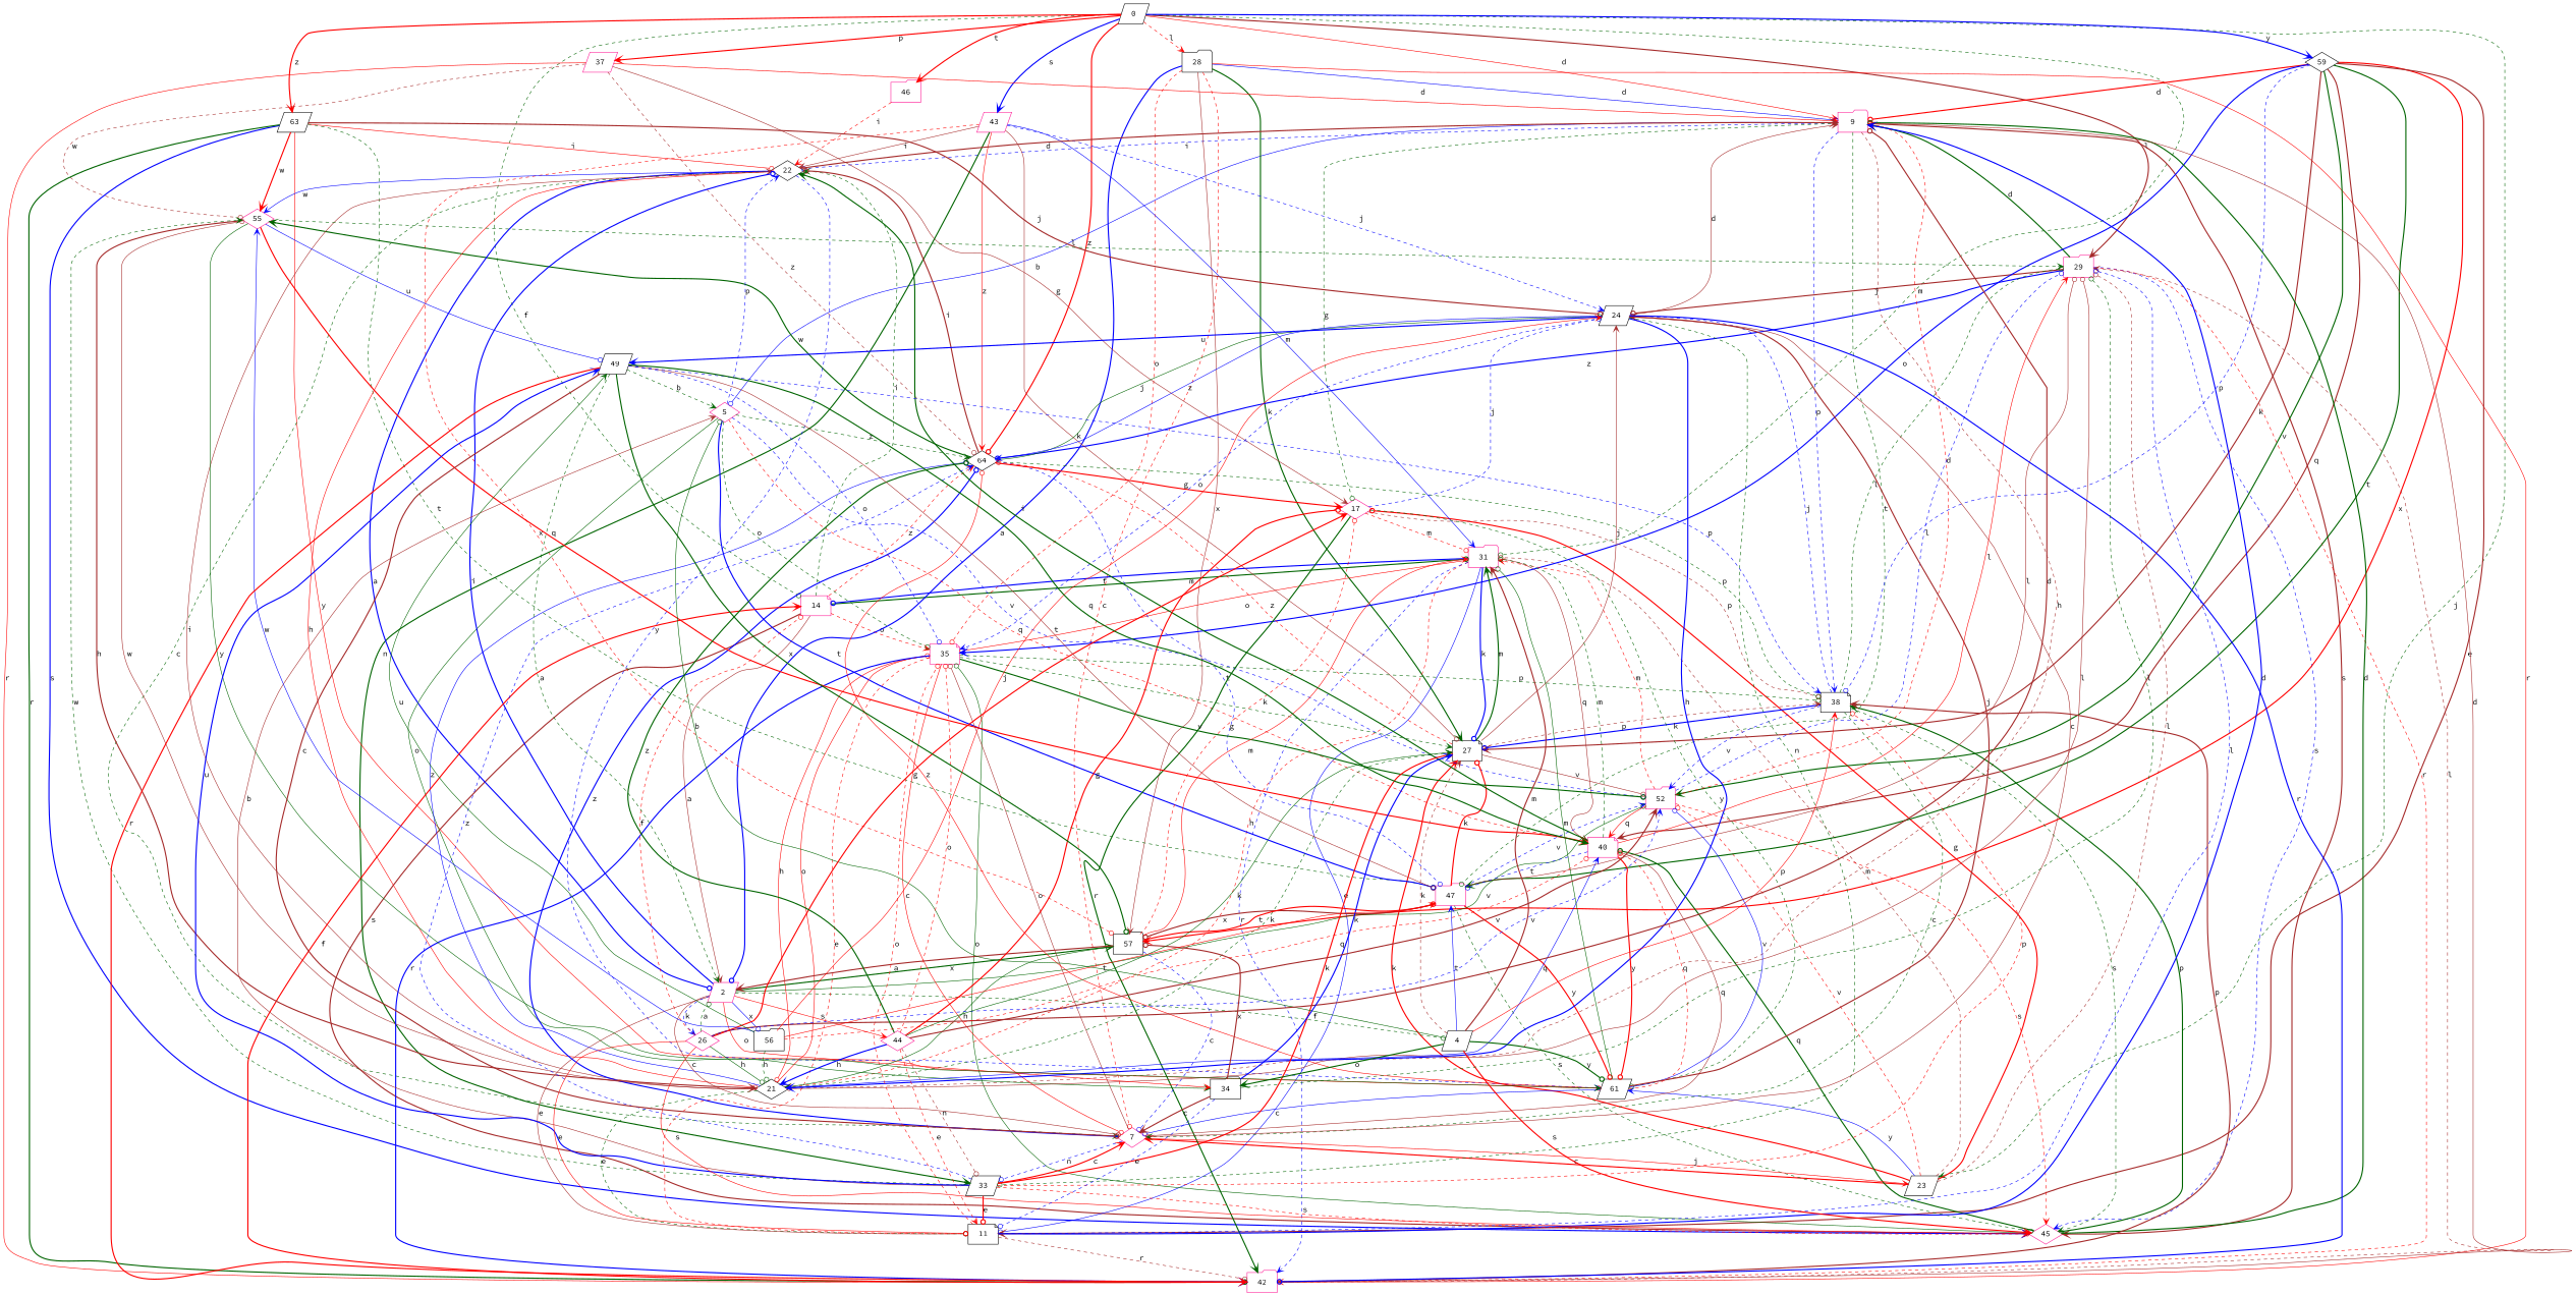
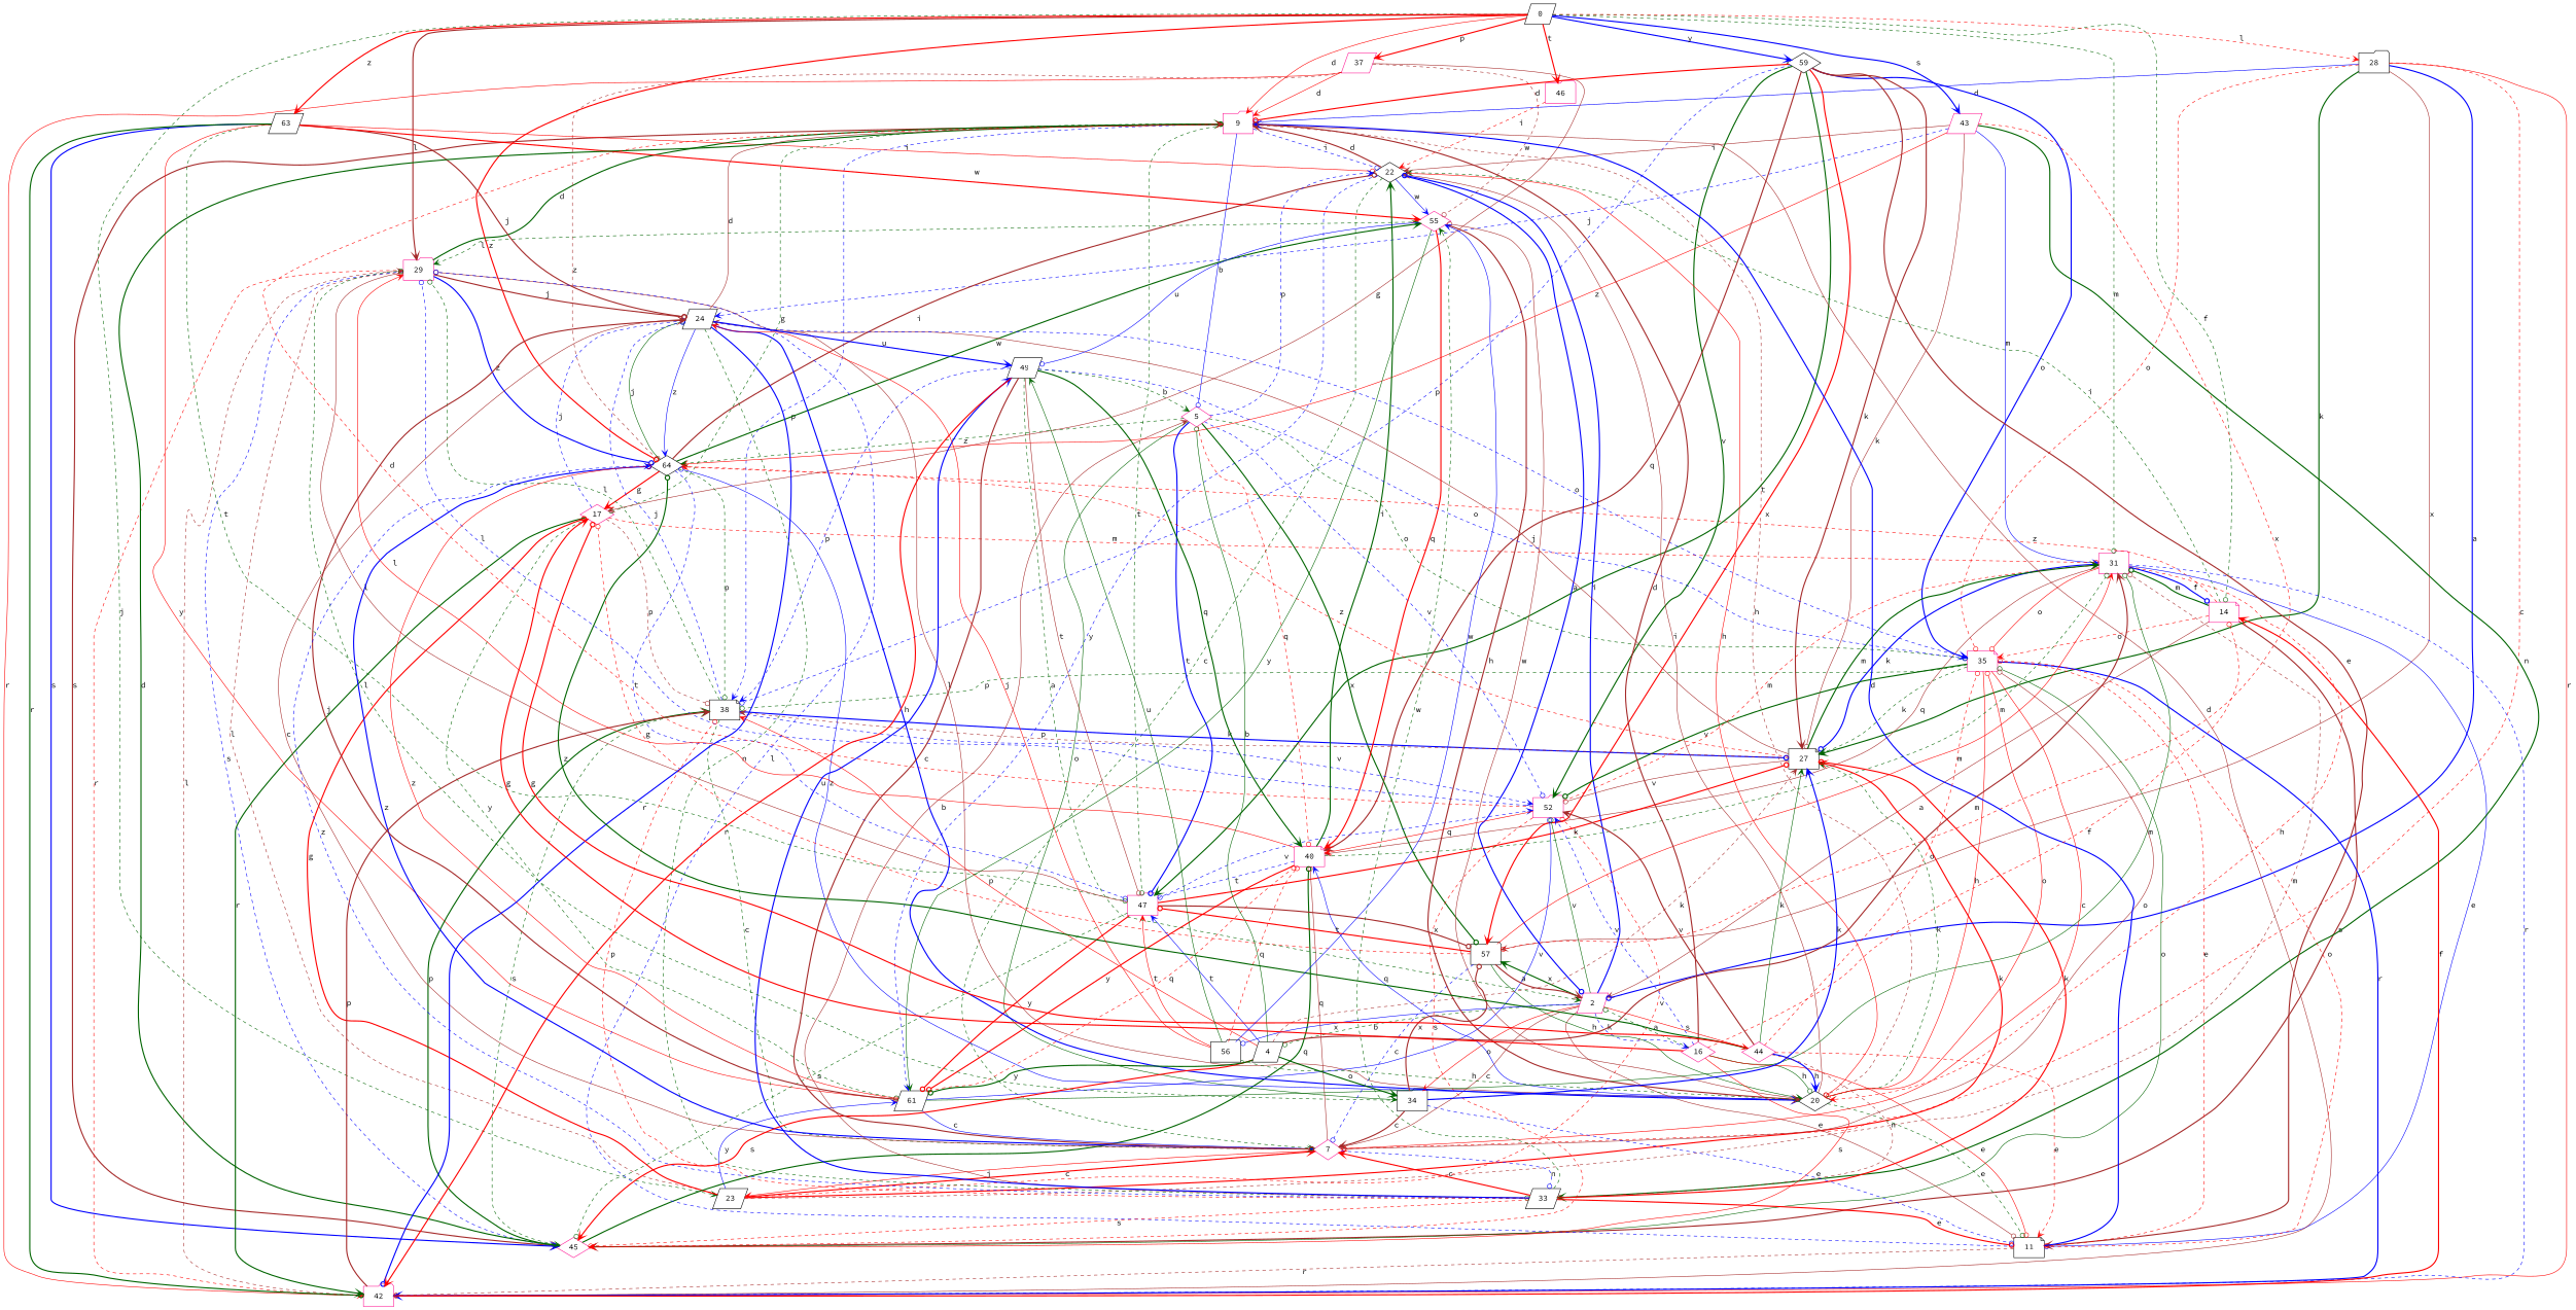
  strict digraph {
    fontname="Source Code Pro"
    node [color=deeppink fontname="Source Code Pro" shape=parallelogram]
    edge [arrowhead=odot color=red fontname="Source Code Pro" style=dashed]
    0 [color=black]
    9 [shape=folder]
    14 [shape=note]
    23 [color=black]
    28 [color=black shape=folder]
    29 [shape=folder]
    31 [shape=folder]
    37
    43
    46 [shape=folder]
    59 [color=black shape=diamond]
    63 [color=black]
    64 [color=black shape=diamond]
    22 [color=black shape=diamond]
    5 [shape=diamond]
    38 [color=black shape=note]
    45 [shape=diamond]
    47 [shape=folder]
    17 [shape=diamond]
-   20 [color=black shape=diamond label=21]
+   20 [color=black shape=diamond]
    2
    35 [shape=note]
    7 [shape=diamond]
    52 [shape=folder]
    27 [color=black shape=note]
    61 [color=black]
    57 [color=black shape=folder]
    42 [shape=folder]
    24 [color=black]
    11 [color=black shape=note]
    40 [shape=note]
    55 [shape=diamond]
    33 [color=black]
    4 [color=black]
-   26 [shape=diamond]
+   26 [shape=diamond label=16]
    34 [color=black shape=folder]
    44 [shape=diamond]
    56 [color=black shape=folder]
    49 [color=black]
    0 -> 9 [arrowhead=vee label=d style=solid]
    0 -> 14 [color=darkgreen label=f]
    0 -> 23 [arrowhead=vee color=darkgreen label=j]
    0 -> 28 [arrowhead=vee label=l]
    0 -> 29 [arrowhead=vee color=brown label=l style=bold]
    0 -> 31 [color=darkgreen label=m]
    0 -> 37 [arrowhead=vee label=p style=bold]
    0 -> 43 [arrowhead=vee color=blue label=s style=bold]
    0 -> 46 [arrowhead=vee label=t style=bold]
    0 -> 59 [arrowhead=vee color=blue label=y style=bold]
    0 -> 63 [arrowhead=vee label=z style=bold]
    0 -> 64 [label=z style=bold]
    9 -> 22 [color=blue label=i]
    9 -> 5 [color=blue label=b style=solid]
    9 -> 38 [arrowhead=vee color=blue label=p]
    9 -> 45 [arrowhead=vee color=brown label=s style=bold]
    9 -> 47 [color=darkgreen label=t]
    9 -> 17 [color=darkgreen label=g]
    9 -> 20 [color=brown label=h]
    14 -> 31 [color=darkgreen label=m style=bold]
    14 -> 64 [arrowhead=vee label=z]
    14 -> 22 [arrowhead=vee color=darkgreen label=i]
    14 -> 45 [arrowhead=vee color=brown label=s style=bold]
    14 -> 2 [arrowhead=vee color=brown label=a style=solid]
    14 -> 35 [arrowhead=vee label=o]
    23 -> 29 [color=brown label=l]
    23 -> 31 [color=brown label=m]
    23 -> 17 [label=g style=bold]
    23 -> 7 [arrowhead=vee label=c style=bold]
    23 -> 52 [label=v]
    23 -> 27 [arrowhead=vee label=k style=bold]
    23 -> 61 [arrowhead=vee color=blue label=y style=solid]
    28 -> 9 [color=blue label=d style=solid]
    28 -> 2 [color=blue label=a style=bold]
    28 -> 35 [label=o]
    28 -> 7 [label=c]
    28 -> 27 [arrowhead=vee color=darkgreen label=k style=bold]
    28 -> 57 [arrowhead=vee color=brown label=x style=solid]
    28 -> 42 [label=r style=solid]
    29 -> 9 [arrowhead=vee color=darkgreen label=d style=bold]
    29 -> 64 [color=blue label=z style=bold]
    29 -> 45 [arrowhead=vee color=blue label=s]
    29 -> 42 [arrowhead=vee label=r]
    29 -> 24 [color=brown label=j style=bold]
    31 -> 14 [color=blue label=f style=bold]
    31 -> 20 [arrowhead=vee label=h]
    31 -> 35 [label=o style=solid]
    31 -> 27 [color=blue label=k style=bold]
    31 -> 42 [arrowhead=vee color=blue label=r]
    31 -> 11 [color=blue label=e style=solid]
    31 -> 40 [arrowhead=vee color=brown label=q style=solid]
    37 -> 9 [arrowhead=vee label=d style=solid]
    37 -> 64 [color=brown label=z]
    37 -> 17 [arrowhead=vee color=brown label=g style=solid]
    37 -> 42 [label=r style=solid]
    37 -> 55 [color=brown label=w]
    43 -> 31 [arrowhead=vee color=blue label=m style=solid]
    43 -> 64 [arrowhead=vee label=z style=solid]
    43 -> 22 [arrowhead=vee color=brown label=i style=solid]
    43 -> 27 [color=brown label=k style=solid]
    43 -> 57 [label=x]
    43 -> 24 [arrowhead=vee color=blue label=j]
    43 -> 33 [arrowhead=vee color=darkgreen label=n style=bold]
    46 -> 22 [arrowhead=vee label=i]
    59 -> 9 [label=d style=bold]
    59 -> 38 [color=blue label=p]
    59 -> 47 [arrowhead=vee color=darkgreen label=t style=bold]
    59 -> 35 [arrowhead=vee color=blue label=o style=bold]
    59 -> 52 [arrowhead=vee color=darkgreen label=v style=bold]
    59 -> 27 [arrowhead=vee color=brown label=k style=bold]
    59 -> 57 [arrowhead=vee label=x style=bold]
    59 -> 11 [arrowhead=vee color=brown label=e style=bold]
    59 -> 40 [arrowhead=vee color=brown label=q style=bold]
    63 -> 22 [label=i style=solid]
    63 -> 45 [arrowhead=vee color=blue label=s style=bold]
    63 -> 47 [color=darkgreen label=t]
    63 -> 61 [label=y style=solid]
    63 -> 42 [color=darkgreen label=r style=bold]
    63 -> 24 [color=brown label=j style=bold]
    63 -> 55 [arrowhead=vee label=w style=bold]
    64 -> 22 [color=brown label=i style=bold]
    64 -> 38 [color=darkgreen label=p]
    64 -> 47 [color=blue label=t]
    64 -> 17 [arrowhead=vee label=g style=bold]
    64 -> 24 [color=darkgreen label=j style=solid]
    64 -> 55 [arrowhead=vee color=darkgreen label=w style=bold]
    22 -> 9 [arrowhead=vee color=brown label=d style=bold]
    22 -> 20 [label=h style=solid]
    22 -> 2 [color=blue label=a style=bold]
    22 -> 7 [arrowhead=vee color=darkgreen label=c]
    22 -> 61 [arrowhead=vee color=blue label=y]
    22 -> 55 [arrowhead=vee color=blue label=w style=solid]
    5 -> 64 [arrowhead=vee color=darkgreen label=z]
    5 -> 22 [arrowhead=vee color=blue label=p]
    5 -> 47 [color=blue label=t style=bold]
    5 -> 35 [color=darkgreen label=o]
    5 -> 52 [color=blue label=v]
    5 -> 40 [label=q]
    5 -> 34 [arrowhead=vee color=darkgreen label=o style=solid]
    38 -> 29 [color=darkgreen label=l]
    38 -> 45 [arrowhead=vee color=darkgreen label=s]
    38 -> 7 [arrowhead=vee color=darkgreen label=c]
    38 -> 52 [arrowhead=vee color=blue label=v]
    38 -> 27 [color=blue label=k style=bold]
    38 -> 24 [color=blue label=j]
    45 -> 9 [color=darkgreen label=d style=bold]
    45 -> 38 [arrowhead=vee color=darkgreen label=p style=bold]
    45 -> 35 [color=darkgreen label=o style=solid]
    45 -> 40 [color=darkgreen label=q style=bold]
    47 -> 29 [color=brown label=l style=solid]
    47 -> 45 [color=darkgreen label=s]
    47 -> 52 [arrowhead=vee color=blue label=v]
    47 -> 27 [label=k style=bold]
    47 -> 61 [label=y style=bold]
    47 -> 57 [color=brown label=x style=bold]
    17 -> 31 [label=m]
    17 -> 38 [color=brown label=p]
    17 -> 61 [color=darkgreen label=y]
    17 -> 42 [arrowhead=vee color=darkgreen label=r style=bold]
    17 -> 24 [color=blue label=j]
    20 -> 29 [color=brown label=l style=solid]
    20 -> 64 [color=blue label=z style=solid]
    20 -> 22 [arrowhead=vee color=brown label=i style=solid]
    20 -> 35 [label=o style=solid]
    20 -> 27 [arrowhead=vee color=darkgreen label=k]
    20 -> 11 [color=darkgreen label=e]
    20 -> 40 [arrowhead=vee color=blue label=q style=solid]
    20 -> 55 [color=brown label=w style=solid]
    2 -> 22 [color=blue label=i style=bold]
    2 -> 7 [color=brown label=c style=solid]
    2 -> 52 [color=darkgreen label=v style=solid]
    2 -> 57 [arrowhead=vee color=darkgreen label=x style=bold]
    2 -> 11 [color=brown label=e style=solid]
-   2 -> 4 [color=darkgreen label=f]
+   2 -> 4 [color=darkgreen label=b]
    2 -> 26 [arrowhead=vee color=blue label=k]
    2 -> 34 [arrowhead=vee label=o style=solid]
    2 -> 44 [arrowhead=vee label=s style=solid]
    2 -> 56 [color=blue label=x style=solid]
    35 -> 38 [color=darkgreen label=p]
    35 -> 20 [label=h style=solid]
    35 -> 7 [label=c style=solid]
    35 -> 52 [color=darkgreen label=v style=bold]
    35 -> 27 [arrowhead=vee color=darkgreen label=k]
    35 -> 42 [arrowhead=vee color=blue label=r style=bold]
    35 -> 11 [label=e]
    7 -> 23 [arrowhead=vee label=j style=solid]
    7 -> 64 [color=blue label=z style=bold]
    7 -> 35 [color=brown label=o style=solid]
    7 -> 40 [color=brown label=q style=solid]
    7 -> 33 [color=blue label=n]
    52 -> 9 [arrowhead=vee label=d]
    52 -> 29 [color=blue label=l]
    52 -> 31 [arrowhead=vee label=m]
    52 -> 45 [arrowhead=vee label=s]
    52 -> 40 [arrowhead=vee label=q style=solid]
    27 -> 31 [arrowhead=vee color=darkgreen label=m style=bold]
    27 -> 64 [label=z]
    27 -> 38 [arrowhead=vee color=brown label=p]
    27 -> 52 [color=brown label=v style=solid]
    27 -> 24 [arrowhead=vee color=brown label=j style=solid]
    61 -> 31 [color=darkgreen label=m style=solid]
    61 -> 64 [label=z style=solid]
    61 -> 7 [color=blue label=c style=solid]
    61 -> 52 [color=blue label=v style=solid]
    61 -> 24 [arrowhead=vee color=brown label=j style=bold]
    61 -> 40 [label=q]
    57 -> 31 [arrowhead=vee label=m style=solid]
    57 -> 47 [label=t style=bold]
    57 -> 17 [label=g]
    57 -> 20 [arrowhead=vee color=darkgreen label=h style=solid]
    57 -> 2 [arrowhead=vee color=brown label=a style=bold]
    57 -> 7 [color=blue label=c]
    42 -> 9 [color=brown label=d style=solid]
    42 -> 14 [arrowhead=vee label=f style=bold]
    42 -> 29 [arrowhead=vee color=brown label=l]
    42 -> 38 [arrowhead=vee color=brown label=p style=bold]
    24 -> 9 [arrowhead=vee color=brown label=d style=solid]
    24 -> 64 [arrowhead=vee color=blue label=z style=solid]
    24 -> 20 [arrowhead=vee color=blue label=h style=bold]
    24 -> 35 [arrowhead=vee color=blue label=o]
    24 -> 7 [color=brown label=c style=solid]
    24 -> 42 [color=blue label=r style=bold]
    24 -> 33 [color=darkgreen label=n]
    24 -> 49 [arrowhead=vee color=blue label=u style=bold]
    11 -> 9 [arrowhead=vee color=blue label=d style=bold]
    11 -> 29 [color=blue label=l]
    11 -> 35 [label=o]
    11 -> 42 [color=brown label=r]
    40 -> 29 [arrowhead=vee label=l style=solid]
    40 -> 31 [color=darkgreen label=m]
    40 -> 22 [arrowhead=vee color=darkgreen label=i style=bold]
    40 -> 47 [color=blue label=t]
    40 -> 61 [label=y style=bold]
    55 -> 29 [arrowhead=vee color=darkgreen label=l]
    55 -> 20 [arrowhead=vee color=brown label=h style=bold]
    55 -> 61 [arrowhead=vee color=darkgreen label=y style=solid]
    55 -> 40 [arrowhead=vee label=q style=bold]
    55 -> 49 [color=blue label=u style=solid]
    33 -> 64 [arrowhead=vee color=blue label=z]
    33 -> 5 [arrowhead=vee color=brown label=b style=solid]
    33 -> 38 [label=p]
    33 -> 45 [label=s]
    33 -> 7 [arrowhead=vee label=c style=bold]
    33 -> 27 [label=k style=bold]
    33 -> 11 [label=e style=bold]
    33 -> 55 [arrowhead=vee color=darkgreen label=w]
    33 -> 49 [arrowhead=vee color=blue label=u style=bold]
    4 -> 31 [arrowhead=vee color=brown label=m style=bold]
    4 -> 5 [color=darkgreen label=b style=solid]
    4 -> 38 [arrowhead=vee label=p style=solid]
    4 -> 45 [arrowhead=vee label=s style=bold]
    4 -> 47 [arrowhead=vee color=blue label=t style=solid]
    4 -> 27 [arrowhead=vee color=brown label=k]
    4 -> 61 [color=darkgreen label=y style=bold]
    4 -> 34 [arrowhead=vee color=darkgreen label=o style=bold]
    26 -> 9 [color=brown label=d style=bold]
    26 -> 14 [label=f]
    26 -> 45 [arrowhead=vee label=s style=solid]
    26 -> 17 [arrowhead=vee label=g style=bold]
    26 -> 20 [color=darkgreen label=h style=solid]
    26 -> 2 [color=darkgreen label=a]
    26 -> 52 [arrowhead=vee color=blue label=v]
    26 -> 11 [label=e style=solid]
    34 -> 29 [color=darkgreen label=l]
    34 -> 7 [arrowhead=vee color=brown label=c style=bold]
    34 -> 27 [arrowhead=vee color=blue label=k style=bold]
    34 -> 57 [color=brown label=x style=bold]
    34 -> 11 [color=blue label=e]
    44 -> 64 [color=darkgreen label=z style=bold]
    44 -> 17 [label=g style=bold]
    44 -> 20 [arrowhead=vee color=blue label=h style=bold]
    44 -> 35 [label=o]
    44 -> 52 [arrowhead=vee color=brown label=v style=bold]
    44 -> 27 [arrowhead=vee color=darkgreen label=k style=solid]
    44 -> 11 [arrowhead=vee label=e]
    44 -> 33 [color=brown label=n]
    56 -> 47 [arrowhead=vee label=t style=solid]
    56 -> 20 [color=darkgreen label=h]
    56 -> 24 [arrowhead=vee label=j style=solid]
    56 -> 40 [label=q]
    56 -> 55 [arrowhead=vee color=blue label=w style=solid]
    56 -> 49 [arrowhead=vee color=darkgreen label=u style=solid]
    49 -> 5 [arrowhead=vee color=darkgreen label=b]
    49 -> 38 [arrowhead=vee color=blue label=p]
    49 -> 47 [color=brown label=t style=solid]
    49 -> 2 [arrowhead=vee color=darkgreen label=a]
    49 -> 35 [color=blue label=o]
    49 -> 7 [color=brown label=c style=bold]
-   49 -> 57 [color=darkgreen label=x style=bold]
+   5 -> 57 [color=darkgreen label=x style=bold]
    49 -> 42 [arrowhead=vee label=r style=bold]
    49 -> 40 [arrowhead=vee color=darkgreen label=q style=bold]
  }
